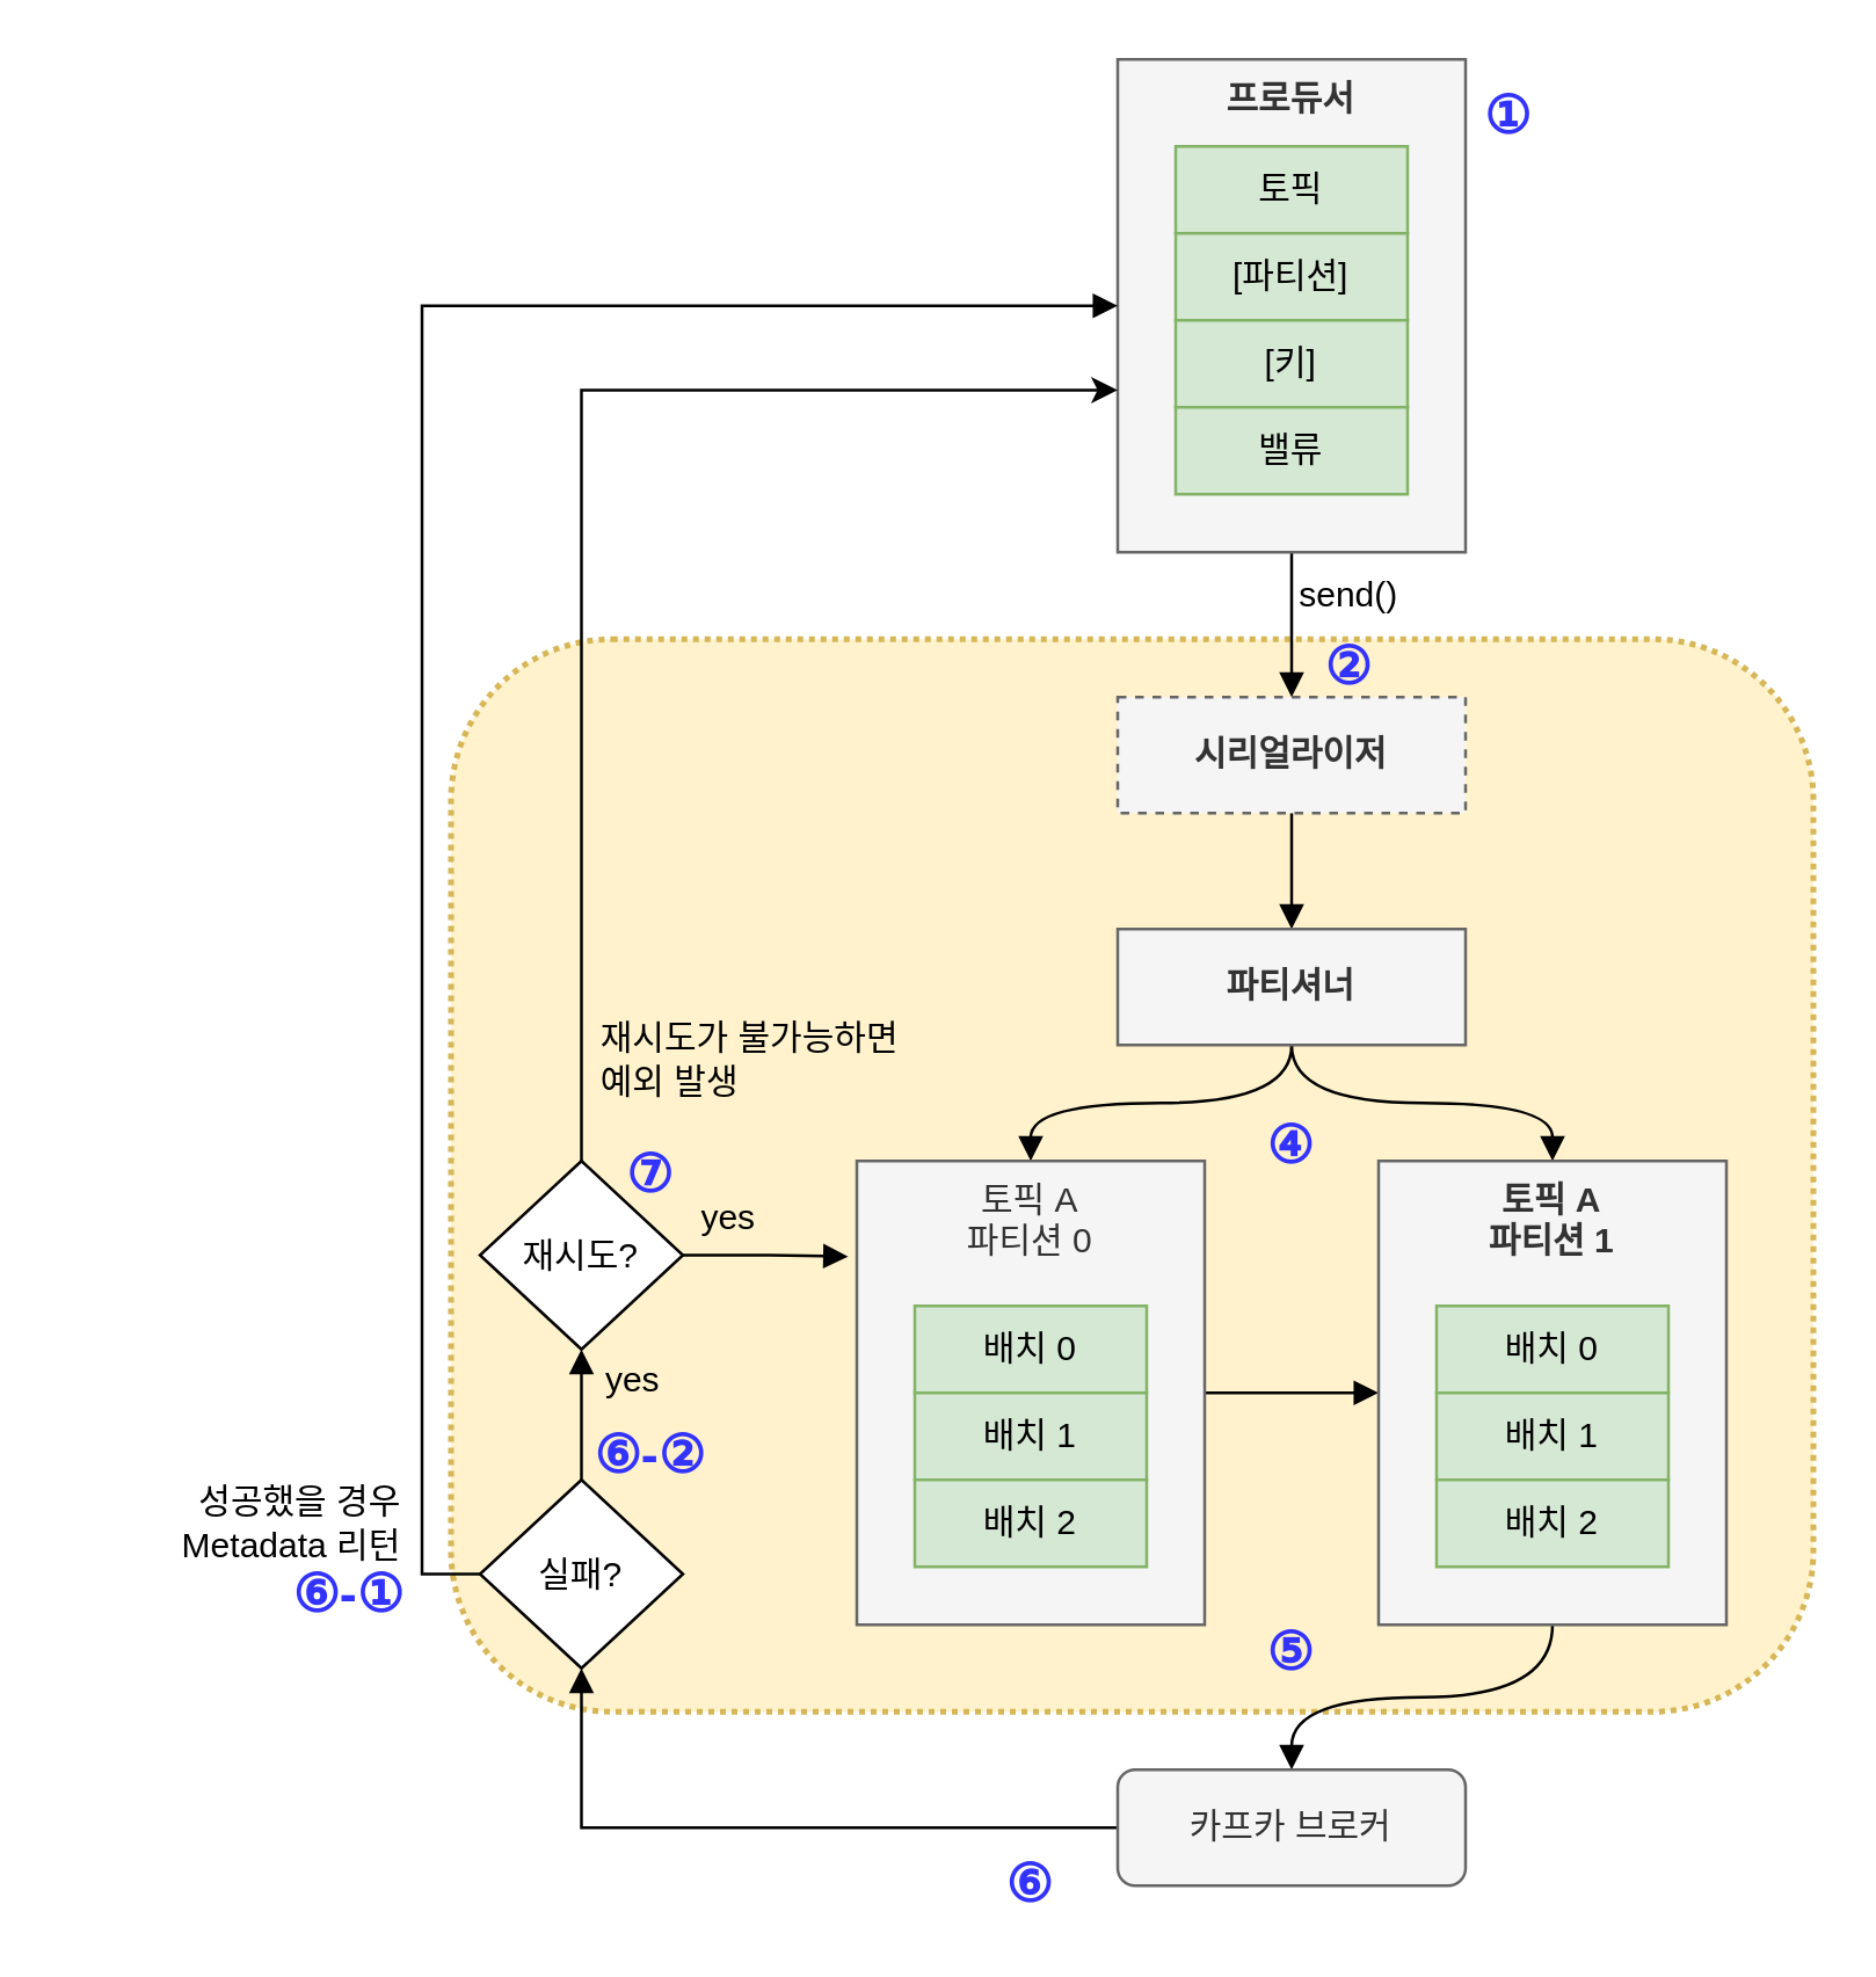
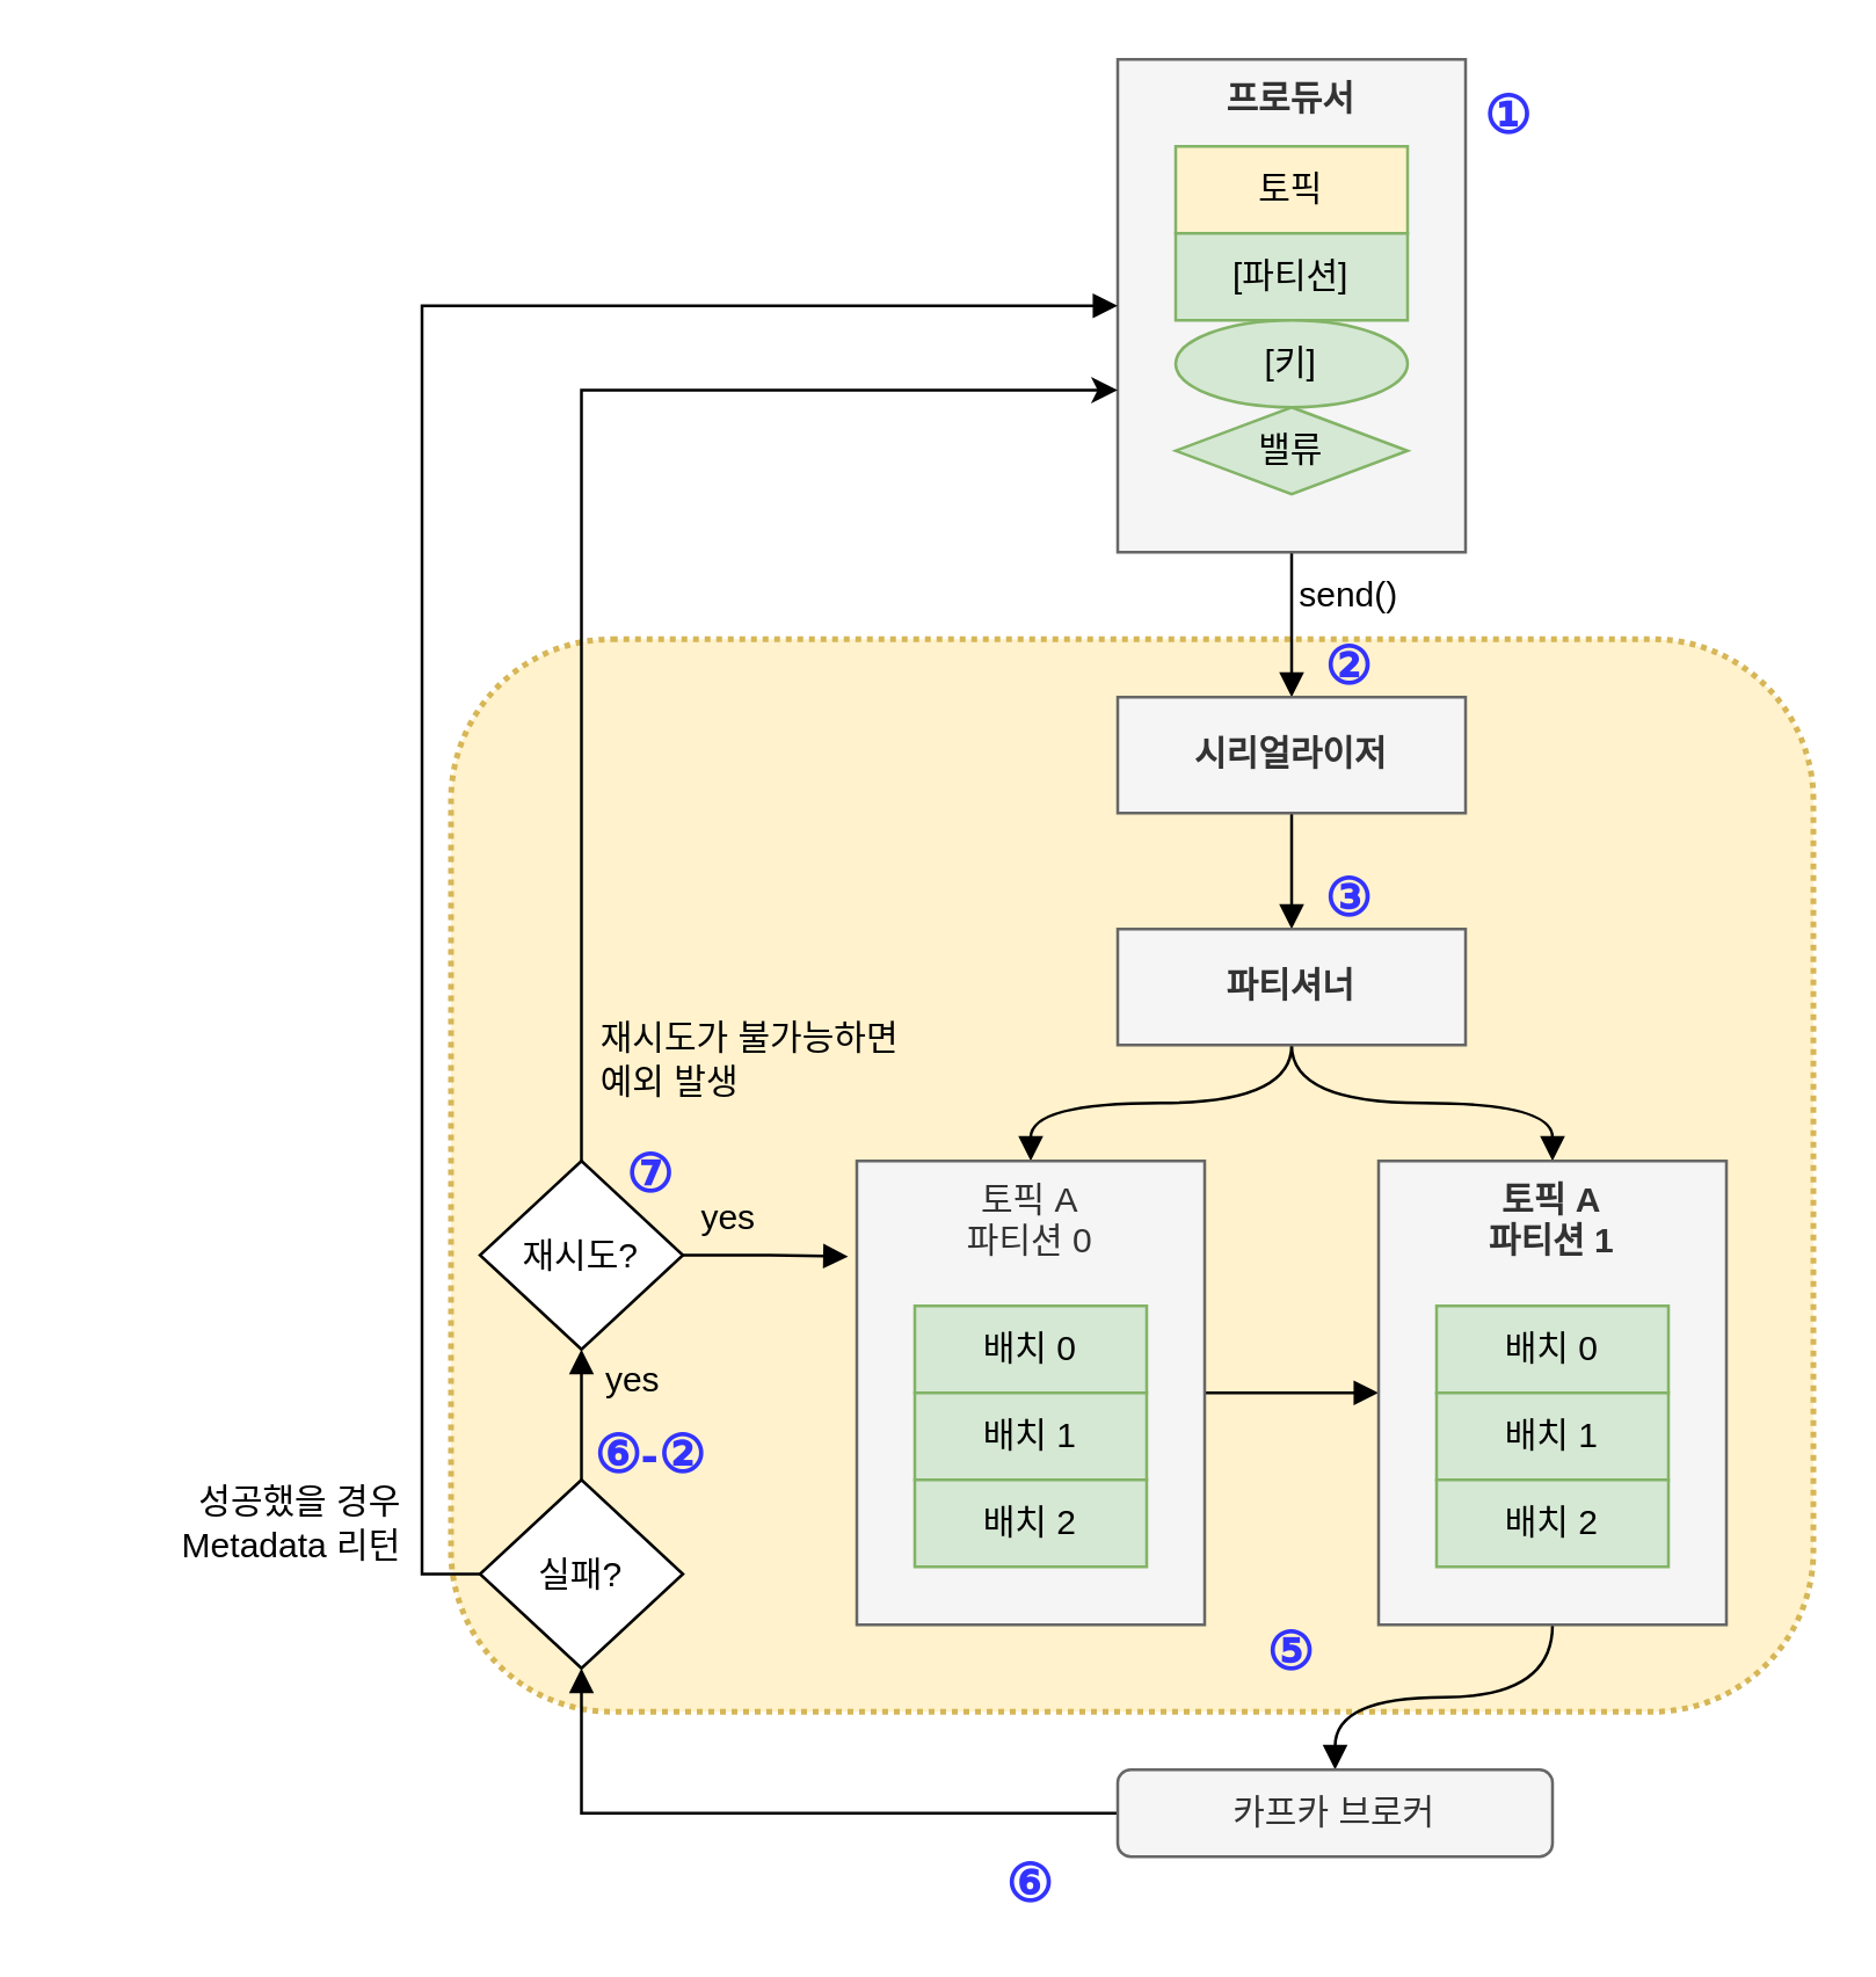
  <mxCell id="0" />
  <mxCell id="1" parent="0" />
  <mxCell id="2" value="" style="rounded=1;whiteSpace=wrap;html=1;dashed=1;dashPattern=1 1;strokeWidth=2;fillColor=#fff2cc;strokeColor=#d6b656;" vertex="1" parent="1"><mxGeometry x="155" y="220" width="470" height="370" as="geometry" /></mxCell>
  <mxCell id="3" style="edgeStyle=orthogonalEdgeStyle;rounded=0;orthogonalLoop=1;jettySize=auto;html=1;entryX=0.5;entryY=0;entryDx=0;entryDy=0;endArrow=block;endFill=1;" edge="1" parent="1" source="4" target="10"><mxGeometry relative="1" as="geometry" /></mxCell>
  <mxCell id="4" value="프로듀서" style="rounded=0;whiteSpace=wrap;html=1;verticalAlign=top;fontStyle=1;fillColor=#f5f5f5;fontColor=#333333;strokeColor=#666666;" vertex="1" parent="1"><mxGeometry x="385" y="20" width="120" height="170" as="geometry" /></mxCell>
- <mxCell id="5" value="토픽" style="rounded=0;whiteSpace=wrap;html=1;fillColor=#d5e8d4;strokeColor=#82b366;" vertex="1" parent="1"><mxGeometry x="405" y="50" width="80" height="30" as="geometry" /></mxCell>
+ <mxCell id="5" value="토픽" style="rounded=0;whiteSpace=wrap;html=1;fillColor=#fff2cc;strokeColor=#82b366;" vertex="1" parent="1"><mxGeometry x="405" y="50" width="80" height="30" as="geometry" /></mxCell>
  <mxCell id="6" value="[파티션]" style="rounded=0;whiteSpace=wrap;html=1;fillColor=#d5e8d4;strokeColor=#82b366;" vertex="1" parent="1"><mxGeometry x="405" y="80" width="80" height="30" as="geometry" /></mxCell>
- <mxCell id="7" value="[키]" style="rounded=0;whiteSpace=wrap;html=1;fillColor=#d5e8d4;strokeColor=#82b366;" vertex="1" parent="1"><mxGeometry x="405" y="110" width="80" height="30" as="geometry" /></mxCell>
- <mxCell id="8" value="밸류" style="rounded=0;whiteSpace=wrap;html=1;fillColor=#d5e8d4;strokeColor=#82b366;" vertex="1" parent="1"><mxGeometry x="405" y="140" width="80" height="30" as="geometry" /></mxCell>
+ <mxCell id="7" value="[키]" style="ellipse;whiteSpace=wrap;html=1;fillColor=#d5e8d4;strokeColor=#82b366;" vertex="1" parent="1"><mxGeometry x="405" y="110" width="80" height="30" as="geometry" /></mxCell>
+ <mxCell id="8" value="밸류" style="rhombus;whiteSpace=wrap;html=1;fillColor=#d5e8d4;strokeColor=#82b366;" vertex="1" parent="1"><mxGeometry x="405" y="140" width="80" height="30" as="geometry" /></mxCell>
  <mxCell id="9" style="edgeStyle=orthogonalEdgeStyle;rounded=0;orthogonalLoop=1;jettySize=auto;html=1;entryX=0.5;entryY=0;entryDx=0;entryDy=0;endArrow=block;endFill=1;" edge="1" parent="1" source="10" target="13"><mxGeometry relative="1" as="geometry" /></mxCell>
- <mxCell id="10" value="시리얼라이저" style="rounded=0;whiteSpace=wrap;html=1;fontStyle=1;fillColor=#f5f5f5;fontColor=#333333;strokeColor=#666666;dashed=1;" vertex="1" parent="1"><mxGeometry x="385" y="240" width="120" height="40" as="geometry" /></mxCell>
+ <mxCell id="10" value="시리얼라이저" style="rounded=0;whiteSpace=wrap;html=1;fontStyle=1;fillColor=#f5f5f5;fontColor=#333333;strokeColor=#666666;" vertex="1" parent="1"><mxGeometry x="385" y="240" width="120" height="40" as="geometry" /></mxCell>
  <mxCell id="11" style="edgeStyle=orthogonalEdgeStyle;rounded=0;orthogonalLoop=1;jettySize=auto;html=1;entryX=0.5;entryY=0;entryDx=0;entryDy=0;endArrow=block;endFill=1;curved=1;" edge="1" parent="1" source="13" target="15"><mxGeometry relative="1" as="geometry" /></mxCell>
  <mxCell id="12" style="edgeStyle=orthogonalEdgeStyle;rounded=0;orthogonalLoop=1;jettySize=auto;html=1;entryX=0.5;entryY=0;entryDx=0;entryDy=0;endArrow=block;endFill=1;curved=1;" edge="1" parent="1" source="13" target="20"><mxGeometry relative="1" as="geometry" /></mxCell>
  <mxCell id="13" value="파티셔너" style="rounded=0;whiteSpace=wrap;html=1;fontStyle=1;fillColor=#f5f5f5;fontColor=#333333;strokeColor=#666666;" vertex="1" parent="1"><mxGeometry x="385" y="320" width="120" height="40" as="geometry" /></mxCell>
  <mxCell id="14" style="edgeStyle=orthogonalEdgeStyle;rounded=0;orthogonalLoop=1;jettySize=auto;html=1;endArrow=block;endFill=1;curved=1;" edge="1" parent="1" source="15" target="20"><mxGeometry relative="1" as="geometry" /></mxCell>
  <mxCell id="15" value="토픽 A&lt;br&gt;파티션 0" style="rounded=0;whiteSpace=wrap;html=1;verticalAlign=top;fontStyle=0;fillColor=#f5f5f5;fontColor=#333333;strokeColor=#666666;" vertex="1" parent="1"><mxGeometry x="295" y="400" width="120" height="160" as="geometry" /></mxCell>
  <mxCell id="16" value="배치 0" style="rounded=0;whiteSpace=wrap;html=1;fontStyle=0;fillColor=#d5e8d4;strokeColor=#82b366;" vertex="1" parent="1"><mxGeometry x="315" y="450" width="80" height="30" as="geometry" /></mxCell>
  <mxCell id="17" value="배치 1" style="rounded=0;whiteSpace=wrap;html=1;fontStyle=0;fillColor=#d5e8d4;strokeColor=#82b366;" vertex="1" parent="1"><mxGeometry x="315" y="480" width="80" height="30" as="geometry" /></mxCell>
  <mxCell id="18" value="배치 2" style="rounded=0;whiteSpace=wrap;html=1;fontStyle=0;fillColor=#d5e8d4;strokeColor=#82b366;" vertex="1" parent="1"><mxGeometry x="315" y="510" width="80" height="30" as="geometry" /></mxCell>
  <mxCell id="19" style="edgeStyle=orthogonalEdgeStyle;rounded=0;orthogonalLoop=1;jettySize=auto;html=1;entryX=0.5;entryY=0;entryDx=0;entryDy=0;endArrow=block;endFill=1;curved=1;" edge="1" parent="1" source="20" target="25"><mxGeometry relative="1" as="geometry" /></mxCell>
  <mxCell id="20" value="토픽 A&lt;br&gt;파티션 1" style="rounded=0;whiteSpace=wrap;html=1;verticalAlign=top;fontStyle=1;fillColor=#f5f5f5;fontColor=#333333;strokeColor=#666666;" vertex="1" parent="1"><mxGeometry x="475" y="400" width="120" height="160" as="geometry" /></mxCell>
  <mxCell id="21" value="배치 0" style="rounded=0;whiteSpace=wrap;html=1;fillColor=#d5e8d4;strokeColor=#82b366;" vertex="1" parent="1"><mxGeometry x="495" y="450" width="80" height="30" as="geometry" /></mxCell>
  <mxCell id="22" value="배치 1" style="rounded=0;whiteSpace=wrap;html=1;fillColor=#d5e8d4;strokeColor=#82b366;" vertex="1" parent="1"><mxGeometry x="495" y="480" width="80" height="30" as="geometry" /></mxCell>
  <mxCell id="23" value="배치 2" style="rounded=0;whiteSpace=wrap;html=1;fillColor=#d5e8d4;strokeColor=#82b366;" vertex="1" parent="1"><mxGeometry x="495" y="510" width="80" height="30" as="geometry" /></mxCell>
  <mxCell id="24" style="edgeStyle=orthogonalEdgeStyle;rounded=0;orthogonalLoop=1;jettySize=auto;html=1;entryX=0.5;entryY=1;entryDx=0;entryDy=0;endArrow=block;endFill=1;" edge="1" parent="1" source="25" target="29"><mxGeometry relative="1" as="geometry" /></mxCell>
- <mxCell id="25" value="카프카 브로커" style="rounded=1;whiteSpace=wrap;html=1;fillColor=#f5f5f5;fontColor=#333333;strokeColor=#666666;" vertex="1" parent="1"><mxGeometry x="385" y="610" width="120" height="40" as="geometry" /></mxCell>
+ <mxCell id="25" value="카프카 브로커" style="rounded=1;whiteSpace=wrap;html=1;fillColor=#f5f5f5;fontColor=#333333;strokeColor=#666666;" vertex="1" parent="1"><mxGeometry x="385" y="610" width="150" height="30" as="geometry" /></mxCell>
  <mxCell id="26" value="재시도?" style="rhombus;whiteSpace=wrap;html=1;" vertex="1" parent="1"><mxGeometry x="165" y="400" width="70" height="65" as="geometry" /></mxCell>
  <mxCell id="27" style="edgeStyle=orthogonalEdgeStyle;rounded=0;orthogonalLoop=1;jettySize=auto;html=1;entryX=0.5;entryY=1;entryDx=0;entryDy=0;endArrow=block;endFill=1;" edge="1" parent="1" source="29" target="26"><mxGeometry relative="1" as="geometry" /></mxCell>
  <mxCell id="28" style="edgeStyle=orthogonalEdgeStyle;rounded=0;orthogonalLoop=1;jettySize=auto;html=1;entryX=0;entryY=0.5;entryDx=0;entryDy=0;endArrow=block;endFill=1;" edge="1" parent="1" source="29" target="4"><mxGeometry relative="1" as="geometry"><Array as="points"><mxPoint x="145" y="543" /><mxPoint x="145" y="105" /></Array></mxGeometry></mxCell>
  <mxCell id="29" value="실패?" style="rhombus;whiteSpace=wrap;html=1;" vertex="1" parent="1"><mxGeometry x="165" y="510" width="70" height="65" as="geometry" /></mxCell>
  <mxCell id="30" value="send()" style="text;html=1;strokeColor=none;fillColor=none;align=center;verticalAlign=middle;whiteSpace=wrap;rounded=0;" vertex="1" parent="1"><mxGeometry x="435" y="190" width="60" height="30" as="geometry" /></mxCell>
  <mxCell id="31" value="yes" style="text;html=1;strokeColor=none;fillColor=none;align=center;verticalAlign=middle;whiteSpace=wrap;rounded=0;" vertex="1" parent="1"><mxGeometry x="188" y="461" width="60" height="30" as="geometry" /></mxCell>
  <mxCell id="32" style="edgeStyle=orthogonalEdgeStyle;rounded=0;orthogonalLoop=1;jettySize=auto;html=1;entryX=-0.025;entryY=0.206;entryDx=0;entryDy=0;entryPerimeter=0;endArrow=block;endFill=1;" edge="1" parent="1" source="26" target="15"><mxGeometry relative="1" as="geometry" /></mxCell>
  <mxCell id="33" value="yes" style="text;html=1;strokeColor=none;fillColor=none;align=center;verticalAlign=middle;whiteSpace=wrap;rounded=0;" vertex="1" parent="1"><mxGeometry x="221" y="405" width="60" height="30" as="geometry" /></mxCell>
  <mxCell id="34" value="성공했을 경우 Metadata 리턴" style="text;html=1;strokeColor=none;fillColor=none;align=right;verticalAlign=middle;whiteSpace=wrap;rounded=0;" vertex="1" parent="1"><mxGeometry x="20" y="510" width="120" height="30" as="geometry" /></mxCell>
  <mxCell id="35" style="edgeStyle=orthogonalEdgeStyle;rounded=0;orthogonalLoop=1;jettySize=auto;html=1;entryX=0;entryY=0.671;entryDx=0;entryDy=0;entryPerimeter=0;" edge="1" parent="1" source="26" target="4"><mxGeometry relative="1" as="geometry"><Array as="points"><mxPoint x="200" y="134" /></Array></mxGeometry></mxCell>
  <mxCell id="36" value="재시도가 불가능하면&lt;br&gt;예외 발생" style="text;html=1;strokeColor=none;fillColor=none;align=left;verticalAlign=middle;whiteSpace=wrap;rounded=0;" vertex="1" parent="1"><mxGeometry x="205" y="350" width="120" height="30" as="geometry" /></mxCell>
  <mxCell id="37" value="①" style="text;html=1;strokeColor=none;fillColor=none;align=center;verticalAlign=middle;whiteSpace=wrap;rounded=0;fontStyle=1;fontSize=18;fontColor=#3333FF;" vertex="1" parent="1"><mxGeometry x="505" y="30" width="30" height="20" as="geometry" /></mxCell>
  <mxCell id="38" value="②" style="text;html=1;strokeColor=none;fillColor=none;align=center;verticalAlign=middle;whiteSpace=wrap;rounded=0;fontStyle=1;fontSize=18;fontColor=#3333FF;" vertex="1" parent="1"><mxGeometry x="450" y="220" width="30" height="20" as="geometry" /></mxCell>
  <mxCell id="39" value="⑥" style="text;html=1;strokeColor=none;fillColor=none;align=center;verticalAlign=middle;whiteSpace=wrap;rounded=0;fontStyle=1;fontSize=18;fontColor=#3333FF;" vertex="1" parent="1"><mxGeometry x="340" y="640" width="30" height="20" as="geometry" /></mxCell>
+ <mxCell id="40" value="③" style="text;html=1;strokeColor=none;fillColor=none;align=center;verticalAlign=middle;whiteSpace=wrap;rounded=0;fontStyle=1;fontSize=18;fontColor=#3333FF;" vertex="1" parent="1"><mxGeometry x="450" y="300" width="30" height="20" as="geometry" /></mxCell>
  <mxCell id="41" value="⑤" style="text;html=1;strokeColor=none;fillColor=none;align=center;verticalAlign=middle;whiteSpace=wrap;rounded=0;fontStyle=1;fontSize=18;fontColor=#3333FF;" vertex="1" parent="1"><mxGeometry x="430" y="560" width="30" height="20" as="geometry" /></mxCell>
  <mxCell id="42" value="⑦" style="text;html=1;strokeColor=none;fillColor=none;align=center;verticalAlign=middle;whiteSpace=wrap;rounded=0;fontStyle=1;fontSize=18;fontColor=#3333FF;" vertex="1" parent="1"><mxGeometry x="209" y="395" width="30" height="20" as="geometry" /></mxCell>
- <mxCell id="43" value="④" style="text;html=1;strokeColor=none;fillColor=none;align=center;verticalAlign=middle;whiteSpace=wrap;rounded=0;fontStyle=1;fontSize=18;fontColor=#3333FF;" vertex="1" parent="1"><mxGeometry x="430" y="385" width="30" height="20" as="geometry" /></mxCell>
- <mxCell id="44" value="⑥-①" style="text;html=1;strokeColor=none;fillColor=none;align=center;verticalAlign=middle;whiteSpace=wrap;rounded=0;fontStyle=1;fontSize=18;fontColor=#3333FF;" vertex="1" parent="1"><mxGeometry x="85" y="540" width="70" height="20" as="geometry" /></mxCell>
  <mxCell id="45" value="⑥-②" style="text;html=1;strokeColor=none;fillColor=none;align=center;verticalAlign=middle;whiteSpace=wrap;rounded=0;fontStyle=1;fontSize=18;fontColor=#3333FF;" vertex="1" parent="1"><mxGeometry x="189" y="492" width="70" height="20" as="geometry" /></mxCell>
